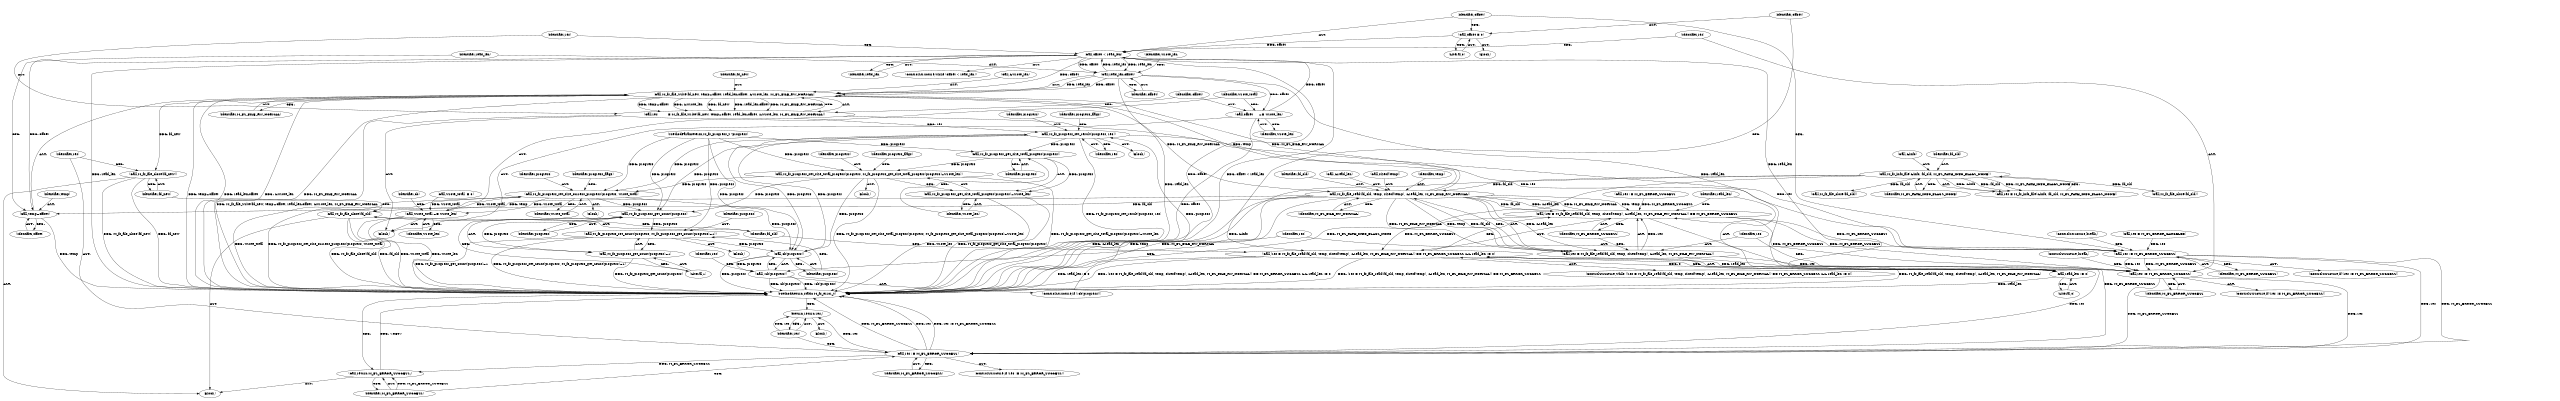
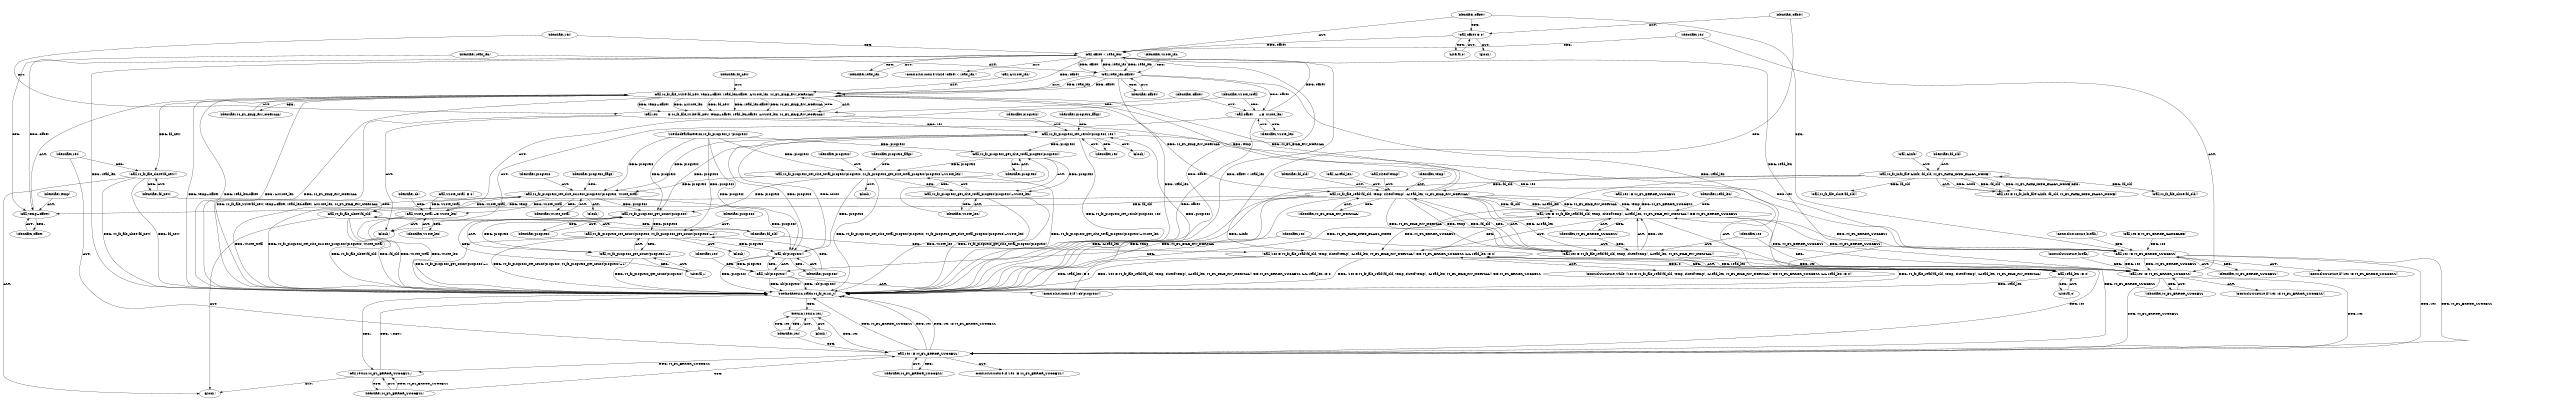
  digraph {
    n1 [label="(Call,M_fs_file_write(fd_new, temp+offset, read_len-offset, &wrote_len, M_FS_FILE_RW_NORMAL))"]
    n2 [label="(Call,M_fs_file_read(fd_old, temp, sizeof(temp), &read_len, M_FS_FILE_RW_NORMAL))"]
    n3 [label="(Call,res          = M_fs_file_write(fd_new, temp+offset, read_len-offset, &wrote_len, M_FS_FILE_RW_NORMAL))"]
    n4 [label="(Call,M_fs_file_close(fd_new))"]
    n5 [label="(Identifier,M_FS_FILE_RW_NORMAL)"]
    n6 [label="(MethodReturn,static M_fs_error_t)"]
    n7 [label="(Call,(res = M_fs_file_read(fd_old, temp, sizeof(temp), &read_len, M_FS_FILE_RW_NORMAL)) == M_FS_ERROR_SUCCESS)"]
    n8 [label="(Call,res = M_fs_file_read(fd_old, temp, sizeof(temp), &read_len, M_FS_FILE_RW_NORMAL))"]
    n9 [label="(Call,temp+offset)"]
    n10 [label="(Call,M_fs_file_close(fd_old))"]
    n11 [label="(Identifier,M_FS_FILE_RW_NORMAL)"]
    n12 [label="(Block,)"]
    n13 [label="(Call,res != M_FS_ERROR_SUCCESS)"]
    n14 [label="(Call,M_fs_progress_set_result(progress, res))"]
    n15 [label="(Block,)"]
    n16 [label="(Identifier,fd_new)"]
    n17 [label="(Return,return res;)"]
    n18 [label="(Call,return M_FS_ERROR_SUCCESS;)"]
    n19 [label="(Call,(res = M_fs_file_read(fd_old, temp, sizeof(temp), &read_len, M_FS_FILE_RW_NORMAL)) == M_FS_ERROR_SUCCESS && read_len != 0)"]
    n20 [label="(Call,res != M_FS_ERROR_SUCCESS)"]
    n21 [label="(Call,res != M_FS_ERROR_SUCCESS)"]
    n22 [label="(Identifier,M_FS_ERROR_SUCCESS)"]
    n23 [label="(Identifier,offset)"]
    n24 [label="(Identifier,fd_old)"]
    n25 [label="(Call,M_fs_info_file(&info, fd_old, M_FS_PATH_INFO_FLAGS_NONE))"]
    n26 [label="(Call,M_fs_file_close(fd_old))"]
    n27 [label="(Call,res = M_fs_info_file(&info, fd_old, M_FS_PATH_INFO_FLAGS_NONE))"]
    n28 [label="(Call,M_fs_file_close(fd_old))"]
-   n29 [label="(Identifier,M_FS_PATH_INFO_FLAGS_NONE)"]
    n30 [label="(Call,offset < read_len)"]
    n31 [label="(Call,read_len-offset)"]
    n32 [label="(Call,read_len != 0)"]
    n33 [label="(Identifier,read_len)"]
    n34 [label="(ControlStructure,while (offset < read_len))"]
    n35 [label="(Call,offset      += wrote_len)"]
    n36 [label="(Identifier,offset)"]
    n37 [label="(Literal,0)"]
    n38 [label="(Identifier,wrote_len)"]
    n39 [label="(Call,offset = 0)"]
    n40 [label="(Block,)"]
    n41 [label="(Literal,0)"]
    n42 [label="(ControlStructure,while ((res = M_fs_file_read(fd_old, temp, sizeof(temp), &read_len, M_FS_FILE_RW_NORMAL)) == M_FS_ERROR_SUCCESS && read_len != 0))"]
    n43 [label="(ControlStructure,if (res != M_FS_ERROR_SUCCESS))"]
    n44 [label="(Identifier,M_FS_ERROR_SUCCESS)"]
    n45 [label="(Identifier,M_FS_ERROR_SUCCESS)"]
    n46 [label="(ControlStructure,if (res != M_FS_ERROR_SUCCESS))"]
    n47 [label="(Identifier,M_FS_ERROR_SUCCESS)"]
    n48 [label="(ControlStructure,if (res != M_FS_ERROR_SUCCESS))"]
    n49 [label="(Block,)"]
    n50 [label="(Identifier,res)"]
    n51 [label="(Identifier,M_FS_ERROR_SUCCESS)"]
    n52 [label="(Call,M_fs_progress_get_size_total_progess(progress))"]
    n53 [label="(Call,M_fs_progress_set_size_current_progress(progress, wrote_total))"]
    n54 [label="(Call,M_fs_progress_get_count(progress))"]
    n55 [label="(Call,cb(progress))"]
    n56 [label="(Identifier,res)"]
    n57 [label="(Block,)"]
    n58 [label="(Call,M_fs_progress_set_size_total_progess(progress, M_fs_progress_get_size_total_progess(progress)+wrote_len))"]
    n59 [label="(Call,M_fs_progress_get_size_total_progess(progress)+wrote_len)"]
    n60 [label="(Identifier,progress)"]
    n61 [label="(Call,wrote_total += wrote_len)"]
    n62 [label="(Identifier,wrote_total)"]
    n63 [label="(Block,)"]
    n64 [label="(Call,M_fs_progress_set_count(progress, M_fs_progress_get_count(progress)+1))"]
    n65 [label="(Call,M_fs_progress_get_count(progress)+1)"]
    n66 [label="(Identifier,progress)"]
    n67 [label="(Call,!cb(progress))"]
    n68 [label="(Identifier,progress)"]
    n69 [label="(Block,)"]
    n70 [label="(Identifier,wrote_len)"]
    n71 [label="(Identifier,wrote_len)"]
    n72 [label="(Block,)"]
    n73 [label="(Literal,1)"]
    n74 [label="(ControlStructure,if (!cb(progress)))"]
    n75 [label="(Identifier,progress_flags)"]
    n76 [label="(Identifier,cb)"]
    n77 [label="(Identifier,res)"]
    n78 [label="(Identifier,fd_old)"]
    n79 [label="(Identifier,fd_new)"]
    n80 [label="(Call,res != M_FS_ERROR_SUCCESS)"]
    n81 [label="(Identifier,offset)"]
    n82 [label="(Identifier,progress_flags)"]
    n83 [label="(Identifier,fd_old)"]
    n84 [label="(Identifier,offset)"]
    n85 [label="(Identifier,res)"]
    n86 [label="(ControlStructure,break;)"]
    n87 [label="(Call,&read_len)"]
    n88 [label="(Identifier,progress)"]
    n89 [label="(Identifier,read_len)"]
    n90 [label="(Identifier,progress)"]
    n91 [label="(Call,&info)"]
    n92 [label="(Identifier,res)"]
    n93 [label="(MethodParameterIn,M_fs_progress_t *progress)"]
    n94 [label="(Identifier,read_len)"]
    n95 [label="(ControlStructure,break;)"]
    n96 [label="(Call,&wrote_len)"]
    n97 [label="(Identifier,offset)"]
    n98 [label="(Identifier,res)"]
    n99 [label="(Call,res = M_FS_ERROR_CANCELED)"]
    n100 [label="(Call,wrote_total  = 0)"]
    n101 [label="(Call,sizeof(temp))"]
    n102 [label="(Identifier,res)"]
    n103 [label="(Identifier,wrote_total)"]
    n104 [label="(Identifier,progress)"]
    n105 [label="(Identifier,progress)"]
    n106 [label="(Identifier,progress_flags)"]
    n107 [label="(Identifier,temp)"]
    n108 [label="(Identifier,wrote_len)"]
    n109 [label="(Identifier,temp)"]
    n110 [label="(Identifier,res)"]
    n1 -> n2 [label="DDG: M_FS_FILE_RW_NORMAL"]
    n1 -> n3 [label="AST: "]
    n1 -> n3 [label="DDG: temp+offset"]
    n1 -> n3 [label="DDG: &wrote_len"]
    n1 -> n3 [label="DDG: fd_new"]
    n1 -> n3 [label="DDG: read_len-offset"]
    n1 -> n3 [label="DDG: M_FS_FILE_RW_NORMAL"]
    n1 -> n4 [label="DDG: fd_new"]
    n1 -> n5 [label="CFG: "]
    n1 -> n6 [label="DDG: temp+offset"]
    n1 -> n6 [label="DDG: read_len-offset"]
    n1 -> n6 [label="DDG: &wrote_len"]
    n1 -> n6 [label="DDG: M_FS_FILE_RW_NORMAL"]
    n2 -> n1 [label="DDG: temp"]
    n2 -> n1 [label="DDG: M_FS_FILE_RW_NORMAL"]
    n2 -> n6 [label="DDG: &read_len"]
    n2 -> n6 [label="DDG: temp"]
    n2 -> n6 [label="DDG: M_FS_FILE_RW_NORMAL"]
    n2 -> n7 [label="DDG: &read_len"]
    n2 -> n7 [label="DDG: M_FS_FILE_RW_NORMAL"]
    n2 -> n7 [label="DDG: temp"]
    n2 -> n7 [label="DDG: fd_old"]
    n2 -> n8 [label="AST: "]
    n2 -> n8 [label="DDG: &read_len"]
    n2 -> n8 [label="DDG: M_FS_FILE_RW_NORMAL"]
    n2 -> n8 [label="DDG: temp"]
    n2 -> n8 [label="DDG: fd_old"]
    n2 -> n9 [label="DDG: temp"]
    n2 -> n10 [label="DDG: fd_old"]
    n2 -> n11 [label="CFG: "]
    n3 -> n1 [label="CFG: "]
    n3 -> n6 [label="DDG: M_fs_file_write(fd_new, temp+offset, read_len-offset, &wrote_len, M_FS_FILE_RW_NORMAL)"]
    n3 -> n12 [label="AST: "]
    n3 -> n13 [label="DDG: res"]
    n3 -> n14 [label="DDG: res"]
    n4 -> n6 [label="DDG: M_fs_file_close(fd_new)"]
    n4 -> n6 [label="DDG: fd_new"]
    n4 -> n15 [label="AST: "]
    n4 -> n16 [label="CFG: "]
    n5 -> n1 [label="AST: "]
    n6 -> n17 [label="CFG: "]
    n6 -> n18 [label="CFG: "]
    n7 -> n13 [label="DDG: M_FS_ERROR_SUCCESS"]
    n7 -> n19 [label="AST: "]
    n7 -> n19 [label="DDG: M_FS_ERROR_SUCCESS"]
    n7 -> n20 [label="DDG: M_FS_ERROR_SUCCESS"]
    n7 -> n21 [label="DDG: M_FS_ERROR_SUCCESS"]
    n7 -> n22 [label="CFG: "]
    n8 -> n2 [label="CFG: "]
    n8 -> n6 [label="DDG: M_fs_file_read(fd_old, temp, sizeof(temp), &read_len, M_FS_FILE_RW_NORMAL)"]
    n8 -> n7 [label="AST: "]
    n8 -> n7 [label="DDG: res"]
    n8 -> n20 [label="DDG: res"]
    n8 -> n21 [label="DDG: res"]
    n9 -> n1 [label="AST: "]
-   n9 -> n6 [label="DDG: temp"]
    n9 -> n23 [label="CFG: "]
    n10 -> n6 [label="DDG: fd_old"]
    n10 -> n6 [label="DDG: M_fs_file_close(fd_old)"]
    n10 -> n15 [label="AST: "]
    n10 -> n24 [label="CFG: "]
    n11 -> n2 [label="AST: "]
    n13 -> n20 [label="DDG: res"]
    n13 -> n20 [label="DDG: M_FS_ERROR_SUCCESS"]
    n13 -> n21 [label="DDG: res"]
    n13 -> n21 [label="DDG: M_FS_ERROR_SUCCESS"]
    n13 -> n43 [label="AST: "]
    n13 -> n44 [label="CFG: "]
    n14 -> n6 [label="DDG: M_fs_progress_set_result(progress, res)"]
    n14 -> n13 [label="DDG: res"]
    n14 -> n52 [label="DDG: progress"]
    n14 -> n53 [label="DDG: progress"]
    n14 -> n54 [label="DDG: progress"]
    n14 -> n55 [label="DDG: progress"]
    n14 -> n56 [label="CFG: "]
    n14 -> n57 [label="AST: "]
    n16 -> n4 [label="AST: "]
    n16 -> n10 [label="CFG: "]
    n17 -> n49 [label="AST: "]
    n17 -> n50 [label="CFG: "]
    n18 -> n6 [label="DDG: <RET>"]
    n18 -> n15 [label="AST: "]
    n18 -> n51 [label="CFG: "]
    n19 -> n6 [label="DDG: read_len != 0"]
    n19 -> n6 [label="DDG: (res = M_fs_file_read(fd_old, temp, sizeof(temp), &read_len, M_FS_FILE_RW_NORMAL)) == M_FS_ERROR_SUCCESS && read_len != 0"]
    n19 -> n6 [label="DDG: (res = M_fs_file_read(fd_old, temp, sizeof(temp), &read_len, M_FS_FILE_RW_NORMAL)) == M_FS_ERROR_SUCCESS"]
    n19 -> n7 [label="CFG: "]
    n19 -> n32 [label="CFG: "]
    n19 -> n42 [label="AST: "]
    n20 -> n7 [label="DDG: M_FS_ERROR_SUCCESS"]
    n20 -> n21 [label="DDG: res"]
    n20 -> n21 [label="DDG: M_FS_ERROR_SUCCESS"]
    n20 -> n45 [label="CFG: "]
    n20 -> n46 [label="AST: "]
    n21 -> n6 [label="DDG: M_FS_ERROR_SUCCESS"]
    n21 -> n6 [label="DDG: res"]
    n21 -> n6 [label="DDG: res != M_FS_ERROR_SUCCESS"]
    n21 -> n17 [label="DDG: res"]
    n21 -> n18 [label="DDG: M_FS_ERROR_SUCCESS"]
    n21 -> n47 [label="CFG: "]
    n21 -> n48 [label="AST: "]
    n22 -> n7 [label="AST: "]
    n22 -> n8 [label="CFG: "]
    n23 -> n9 [label="AST: "]
    n24 -> n10 [label="AST: "]
    n24 -> n19 [label="CFG: "]
    n25 -> n2 [label="DDG: fd_old"]
    n25 -> n6 [label="DDG: &info"]
    n25 -> n6 [label="DDG: M_FS_PATH_INFO_FLAGS_NONE"]
    n25 -> n26 [label="DDG: fd_old"]
    n25 -> n27 [label="AST: "]
    n25 -> n27 [label="DDG: &info"]
    n25 -> n27 [label="DDG: fd_old"]
    n25 -> n27 [label="DDG: M_FS_PATH_INFO_FLAGS_NONE"]
    n25 -> n28 [label="DDG: fd_old"]
-   n25 -> n29 [label="CFG: "]
    n27 -> n25 [label="CFG: "]
-   n29 -> n25 [label="AST: "]
    n30 -> n1 [label="DDG: offset"]
    n30 -> n6 [label="DDG: offset"]
    n30 -> n6 [label="DDG: offset < read_len"]
    n30 -> n6 [label="DDG: read_len"]
    n30 -> n9 [label="DDG: offset"]
    n30 -> n31 [label="DDG: read_len"]
    n30 -> n31 [label="DDG: offset"]
    n30 -> n32 [label="DDG: read_len"]
    n30 -> n33 [label="CFG: "]
    n30 -> n34 [label="AST: "]
    n31 -> n1 [label="AST: "]
    n31 -> n1 [label="DDG: read_len"]
    n31 -> n1 [label="DDG: offset"]
    n31 -> n6 [label="DDG: read_len"]
    n31 -> n30 [label="DDG: read_len"]
    n31 -> n32 [label="DDG: read_len"]
    n31 -> n35 [label="DDG: offset"]
    n31 -> n36 [label="CFG: "]
    n32 -> n6 [label="DDG: read_len"]
    n32 -> n19 [label="AST: "]
    n32 -> n19 [label="DDG: read_len"]
    n32 -> n19 [label="DDG: 0"]
    n32 -> n37 [label="CFG: "]
    n33 -> n30 [label="AST: "]
    n35 -> n6 [label="DDG: offset"]
    n35 -> n12 [label="AST: "]
    n35 -> n30 [label="DDG: offset"]
    n35 -> n38 [label="CFG: "]
    n36 -> n31 [label="AST: "]
    n37 -> n32 [label="AST: "]
    n38 -> n35 [label="AST: "]
    n39 -> n30 [label="DDG: offset"]
    n39 -> n40 [label="AST: "]
    n39 -> n41 [label="CFG: "]
    n41 -> n39 [label="AST: "]
    n44 -> n13 [label="AST: "]
    n45 -> n20 [label="AST: "]
    n47 -> n21 [label="AST: "]
    n50 -> n17 [label="AST: "]
    n50 -> n17 [label="DDG: res"]
    n50 -> n21 [label="CFG: "]
    n51 -> n18 [label="AST: "]
    n51 -> n18 [label="DDG: M_FS_ERROR_SUCCESS"]
    n51 -> n21 [label="CFG: "]
    n52 -> n58 [label="DDG: progress"]
    n52 -> n59 [label="AST: "]
    n52 -> n59 [label="DDG: progress"]
    n52 -> n60 [label="CFG: "]
    n53 -> n6 [label="DDG: wrote_total"]
    n53 -> n6 [label="DDG: M_fs_progress_set_size_current_progress(progress, wrote_total)"]
    n53 -> n54 [label="DDG: progress"]
    n53 -> n55 [label="DDG: progress"]
    n53 -> n61 [label="DDG: wrote_total"]
    n53 -> n62 [label="CFG: "]
    n53 -> n63 [label="AST: "]
    n54 -> n64 [label="DDG: progress"]
    n54 -> n65 [label="AST: "]
    n54 -> n65 [label="DDG: progress"]
    n54 -> n66 [label="CFG: "]
    n55 -> n6 [label="DDG: progress"]
-   n55 -> n14 [label="DDG: progress"]
+   n55 -> n14 [label="DDG: count"]
    n55 -> n67 [label="AST: "]
    n55 -> n67 [label="DDG: progress"]
    n55 -> n68 [label="CFG: "]
    n56 -> n14 [label="AST: "]
    n58 -> n6 [label="DDG: M_fs_progress_get_size_total_progess(progress)+wrote_len"]
    n58 -> n6 [label="DDG: M_fs_progress_set_size_total_progess(progress, M_fs_progress_get_size_total_progess(progress)+wrote_len)"]
    n58 -> n53 [label="DDG: progress"]
    n58 -> n54 [label="DDG: progress"]
    n58 -> n55 [label="DDG: progress"]
    n58 -> n59 [label="CFG: "]
    n58 -> n69 [label="AST: "]
    n59 -> n6 [label="DDG: M_fs_progress_get_size_total_progess(progress)"]
    n59 -> n6 [label="DDG: wrote_len"]
    n59 -> n58 [label="AST: "]
    n59 -> n70 [label="CFG: "]
    n60 -> n52 [label="AST: "]
    n61 -> n6 [label="DDG: wrote_total"]
    n61 -> n6 [label="DDG: wrote_len"]
    n61 -> n12 [label="AST: "]
    n61 -> n53 [label="DDG: wrote_total"]
    n61 -> n71 [label="CFG: "]
    n62 -> n53 [label="AST: "]
    n64 -> n6 [label="DDG: M_fs_progress_get_count(progress)+1"]
    n64 -> n6 [label="DDG: M_fs_progress_set_count(progress, M_fs_progress_get_count(progress)+1)"]
    n64 -> n55 [label="DDG: progress"]
    n64 -> n65 [label="CFG: "]
    n64 -> n72 [label="AST: "]
    n65 -> n6 [label="DDG: M_fs_progress_get_count(progress)"]
    n65 -> n64 [label="AST: "]
    n65 -> n73 [label="CFG: "]
    n66 -> n54 [label="AST: "]
    n67 -> n6 [label="DDG: !cb(progress)"]
    n67 -> n6 [label="DDG: cb(progress)"]
    n67 -> n55 [label="CFG: "]
    n67 -> n74 [label="AST: "]
    n68 -> n55 [label="AST: "]
    n68 -> n64 [label="CFG: "]
    n70 -> n52 [label="CFG: "]
    n70 -> n59 [label="AST: "]
    n71 -> n61 [label="AST: "]
    n73 -> n54 [label="CFG: "]
    n73 -> n65 [label="AST: "]
    n74 -> n14 [label="DDG: progress"]
    n75 -> n14 [label="CFG: "]
    n76 -> n61 [label="CFG: "]
    n77 -> n13 [label="AST: "]
    n77 -> n67 [label="CFG: "]
    n78 -> n25 [label="AST: "]
    n79 -> n1 [label="AST: "]
    n80 -> n7 [label="DDG: M_FS_ERROR_SUCCESS"]
    n81 -> n19 [label="CFG: "]
    n81 -> n39 [label="AST: "]
    n82 -> n58 [label="CFG: "]
    n83 -> n2 [label="AST: "]
    n84 -> n13 [label="CFG: "]
    n84 -> n30 [label="AST: "]
    n84 -> n39 [label="CFG: "]
    n85 -> n67 [label="CFG: "]
    n86 -> n20 [label="CFG: "]
    n87 -> n2 [label="AST: "]
    n88 -> n14 [label="AST: "]
    n89 -> n9 [label="CFG: "]
    n89 -> n31 [label="AST: "]
    n90 -> n58 [label="AST: "]
    n91 -> n25 [label="AST: "]
    n92 -> n3 [label="AST: "]
    n92 -> n30 [label="CFG: "]
    n93 -> n52 [label="DDG: progress"]
    n93 -> n53 [label="DDG: progress"]
    n93 -> n54 [label="DDG: progress"]
    n93 -> n55 [label="DDG: progress"]
    n93 -> n58 [label="DDG: progress"]
    n93 -> n64 [label="DDG: progress"]
    n94 -> n7 [label="CFG: "]
    n94 -> n32 [label="AST: "]
    n95 -> n13 [label="CFG: "]
    n96 -> n1 [label="AST: "]
    n97 -> n3 [label="CFG: "]
    n97 -> n35 [label="AST: "]
    n98 -> n4 [label="CFG: "]
    n98 -> n21 [label="AST: "]
    n99 -> n13 [label="DDG: res"]
    n100 -> n61 [label="DDG: wrote_total"]
    n101 -> n2 [label="AST: "]
    n102 -> n20 [label="AST: "]
    n102 -> n30 [label="CFG: "]
    n103 -> n35 [label="CFG: "]
    n103 -> n61 [label="AST: "]
    n104 -> n53 [label="AST: "]
    n105 -> n64 [label="AST: "]
    n106 -> n53 [label="CFG: "]
    n107 -> n2 [label="AST: "]
    n108 -> n31 [label="CFG: "]
    n109 -> n9 [label="AST: "]
    n110 -> n8 [label="AST: "]
    n110 -> n20 [label="CFG: "]
  }
